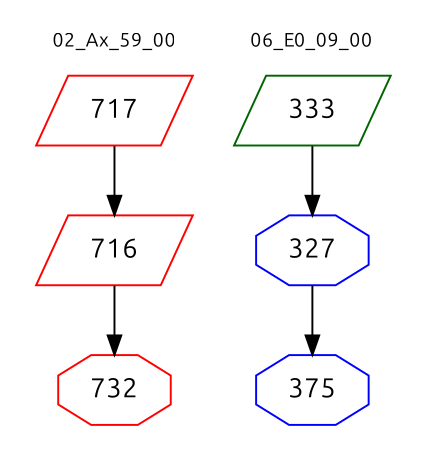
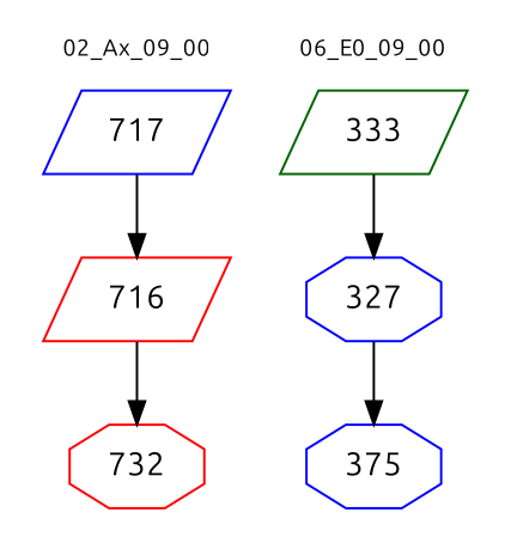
  digraph {
    fontname=Ubuntu
    node [color=red fontname=Ubuntu shape=parallelogram]
    edge [color=black fontname=Ubuntu]
-   n1 [label=717]
+   n1 [color=blue label=717]
    n2 [label=716]
    n3 [label=732 shape=octagon]
    n4 [color=darkgreen label=333]
    n5 [color=blue label=327 shape=octagon]
    n6 [color=blue label=375 shape=octagon]
    subgraph cluster_1 {
      color=white
      fontsize=10
-     label="02_Ax_59_00"
+     label="02_Ax_09_00"
      n1
      n2
      n3
    }
    subgraph cluster_2 {
      color=white
      fontsize=10
      label="06_E0_09_00"
      n4
      n5
      n6
    }
    n1 -> n2
    n2 -> n3
    n4 -> n5
    n5 -> n6
  }
